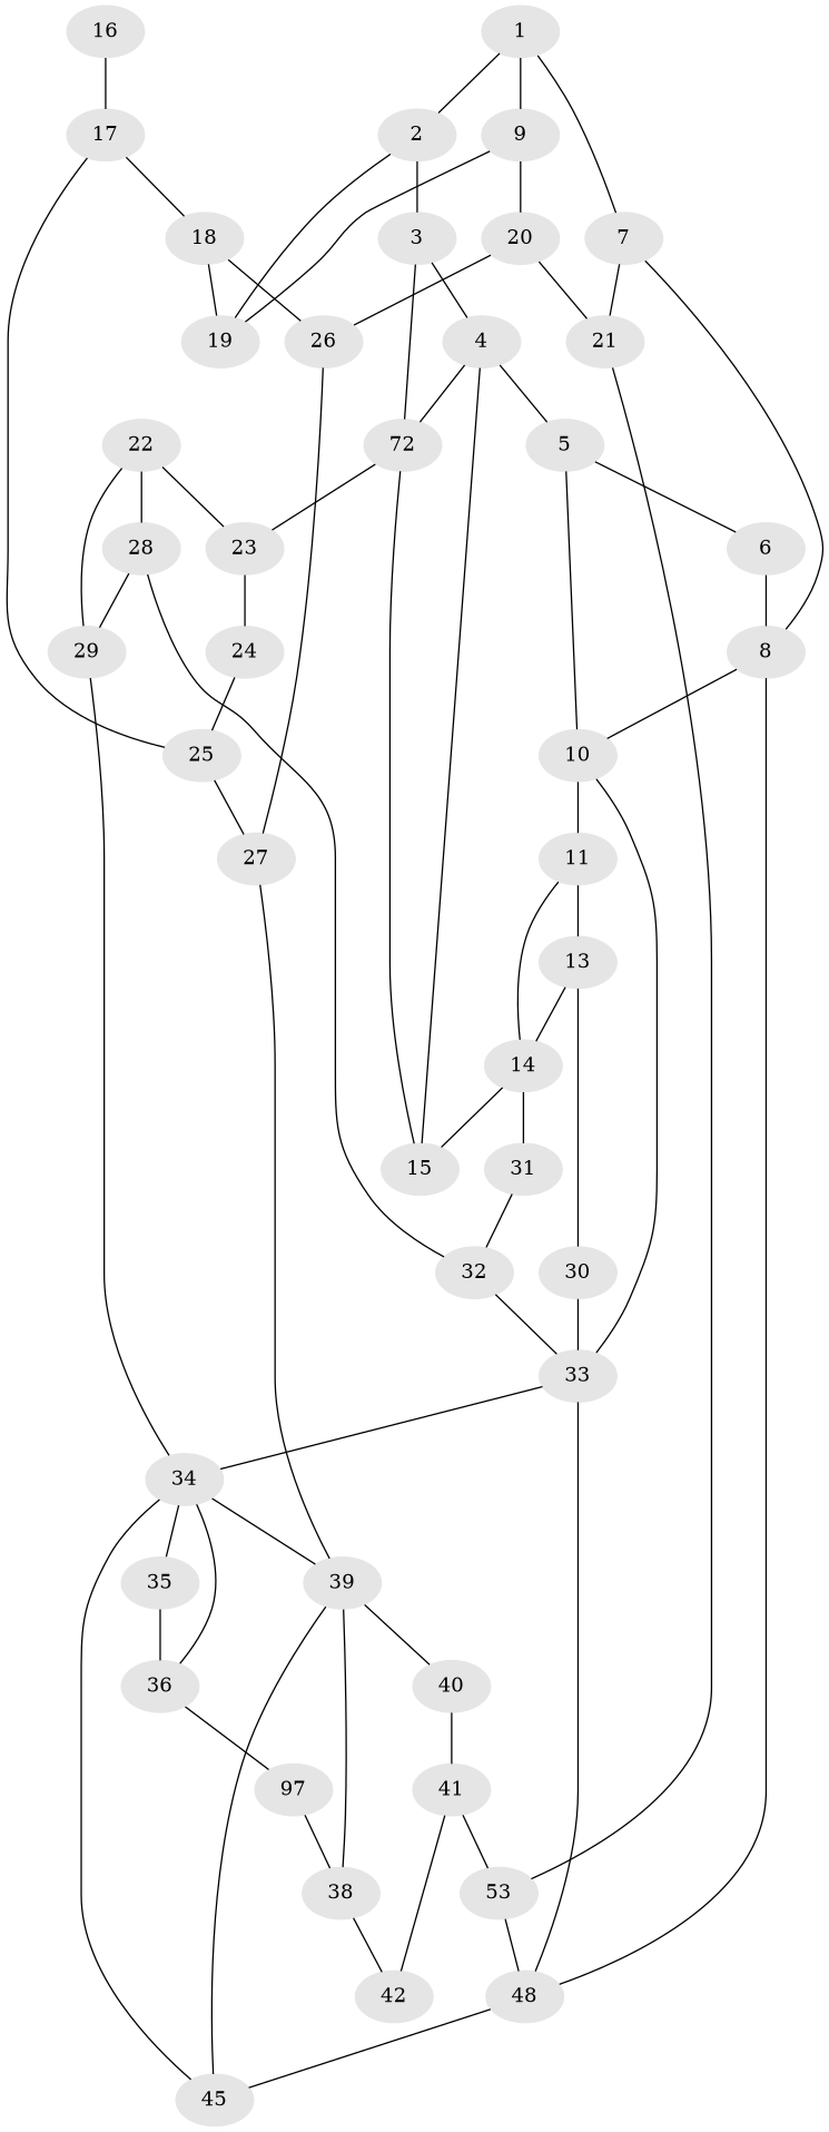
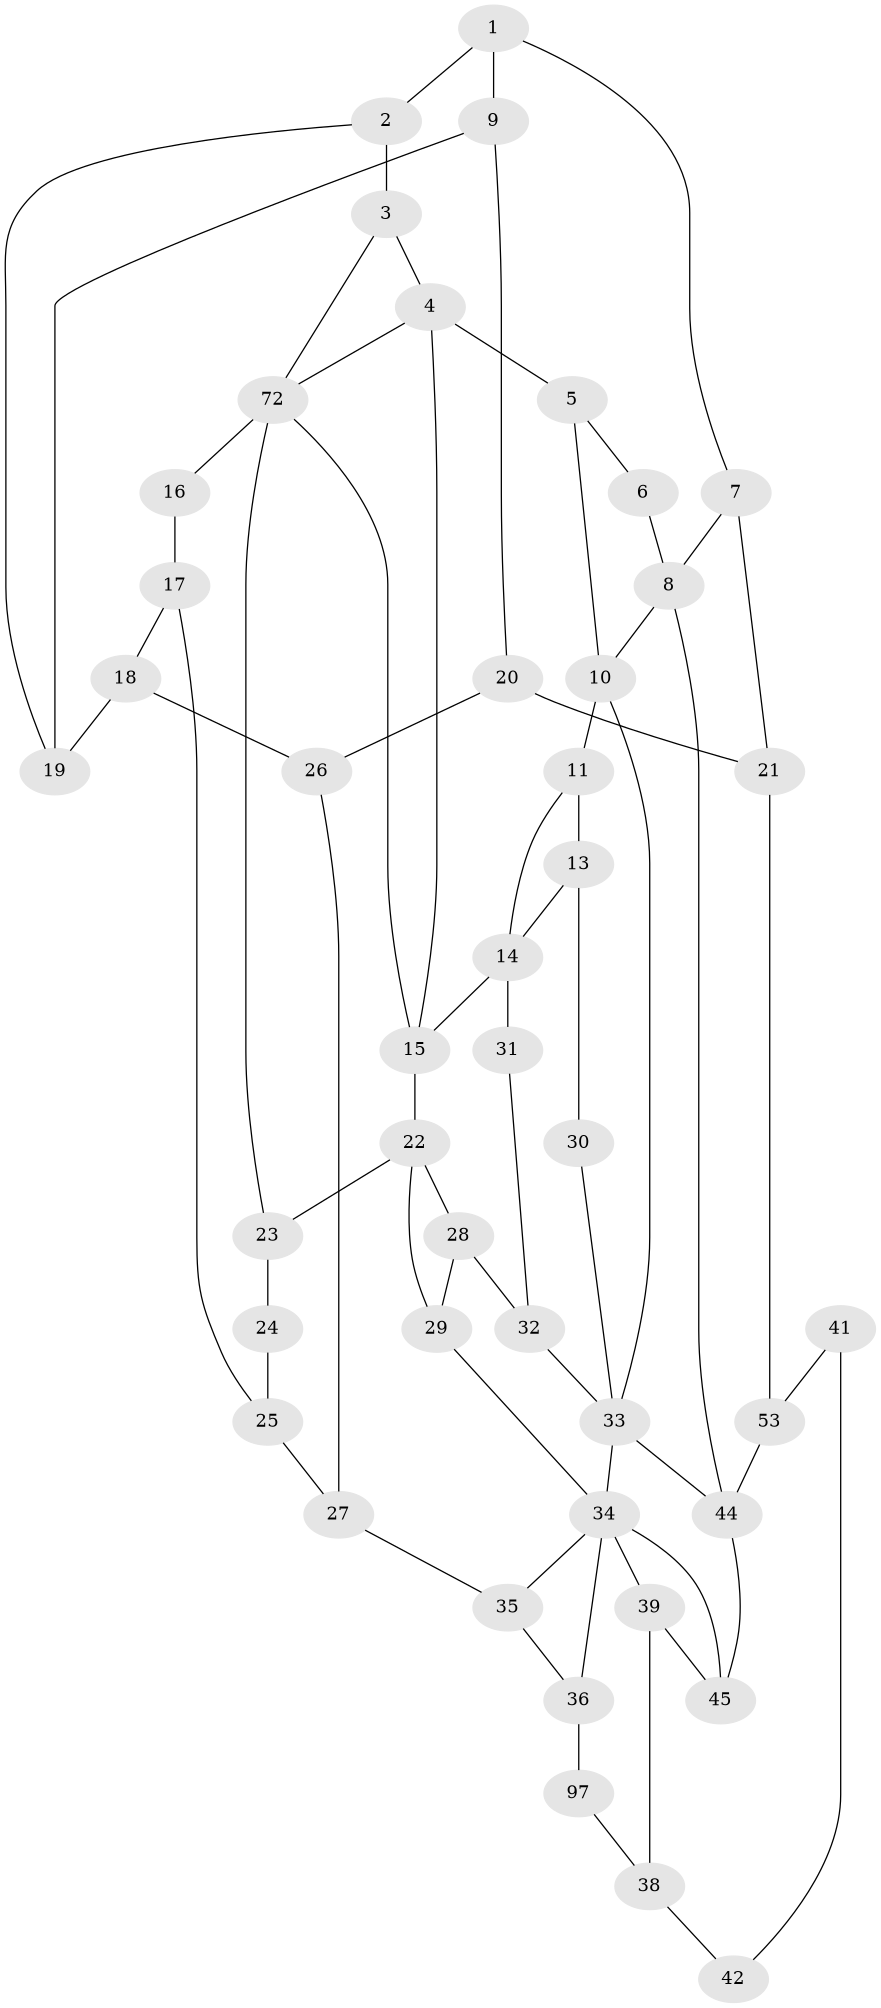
  graph {
    node [color=gray90 style=filled]
    edge [weight=1.0]
    1
    2
    7
    9
    3
    19
    8
    21
    20
    4
    n11 [label=72]
    5
    15
    16
    23
    6
    10
    22
    11
    33
-   44 [label=48]
+   44
    n22 [label=53]
    45
    26
    13
    34
    14
    30
    17
    24
    31
    32
    28
    29
    18
    25
    27
    38
    42
    35
    36
    39
    n43 [label=97]
-   40
    41
    1 -- 2
    1 -- 7
    1 -- 9 [weight=2.0]
    2 -- 3
    2 -- 19
    7 -- 8
    7 -- 21
    9 -- 19
    9 -- 20
    3 -- 4
    3 -- n11
    8 -- 10
    8 -- 44
    21 -- n22
    20 -- 21 [weight=2.0]
    20 -- 26
    4 -- n11
    4 -- 5 [weight=2.0]
    4 -- 15
    n11 -- 15
+   n11 -- 16 [weight=2.0]
    n11 -- 23
    5 -- 6
    5 -- 10
+   15 -- 22 [weight=2.0]
    16 -- 17
    23 -- 24
    6 -- 8
    10 -- 11 [weight=2.0]
    10 -- 33
    22 -- 23
    22 -- 28
    22 -- 29
    11 -- 13
    33 -- 44 [weight=2.0]
    33 -- 34
    44 -- 45
    n22 -- 44 [weight=2.0]
    26 -- 27
    13 -- 14
    13 -- 30
    34 -- 45
    34 -- 35
    34 -- 36
    34 -- 39
    14 -- 15 [weight=2.0]
    14 -- 11
    14 -- 31 [weight=2.0]
    30 -- 33
    17 -- 18
    17 -- 25
    24 -- 25
    31 -- 32
    32 -- 33
    28 -- 32
    28 -- 29
    29 -- 34
    18 -- 19
    18 -- 26
    25 -- 27
-   27 -- 39
+   27 -- 35
    38 -- 42 [weight=2.0]
    35 -- 36
    36 -- n43
    39 -- 45
    39 -- 38 [weight=2.0]
-   39 -- 40
    n43 -- 38 [weight=2.0]
-   40 -- 41 [weight=2.0]
    41 -- n22 [weight=2.0]
    41 -- 42 [weight=2.0]
  }
